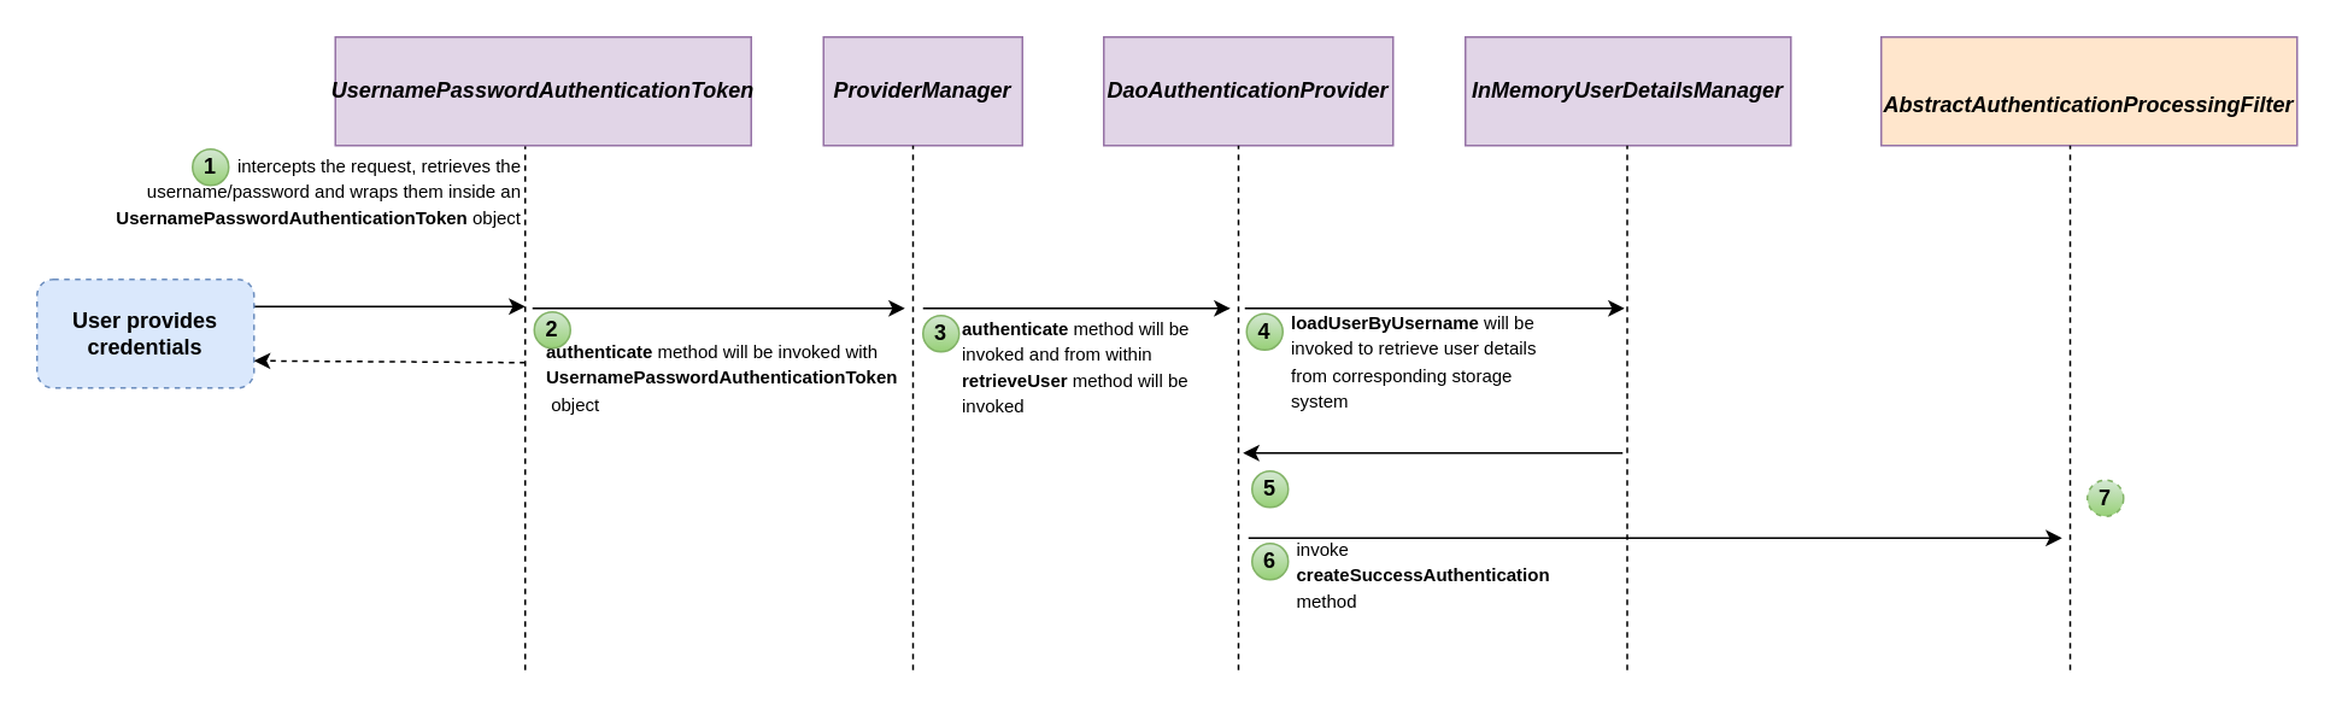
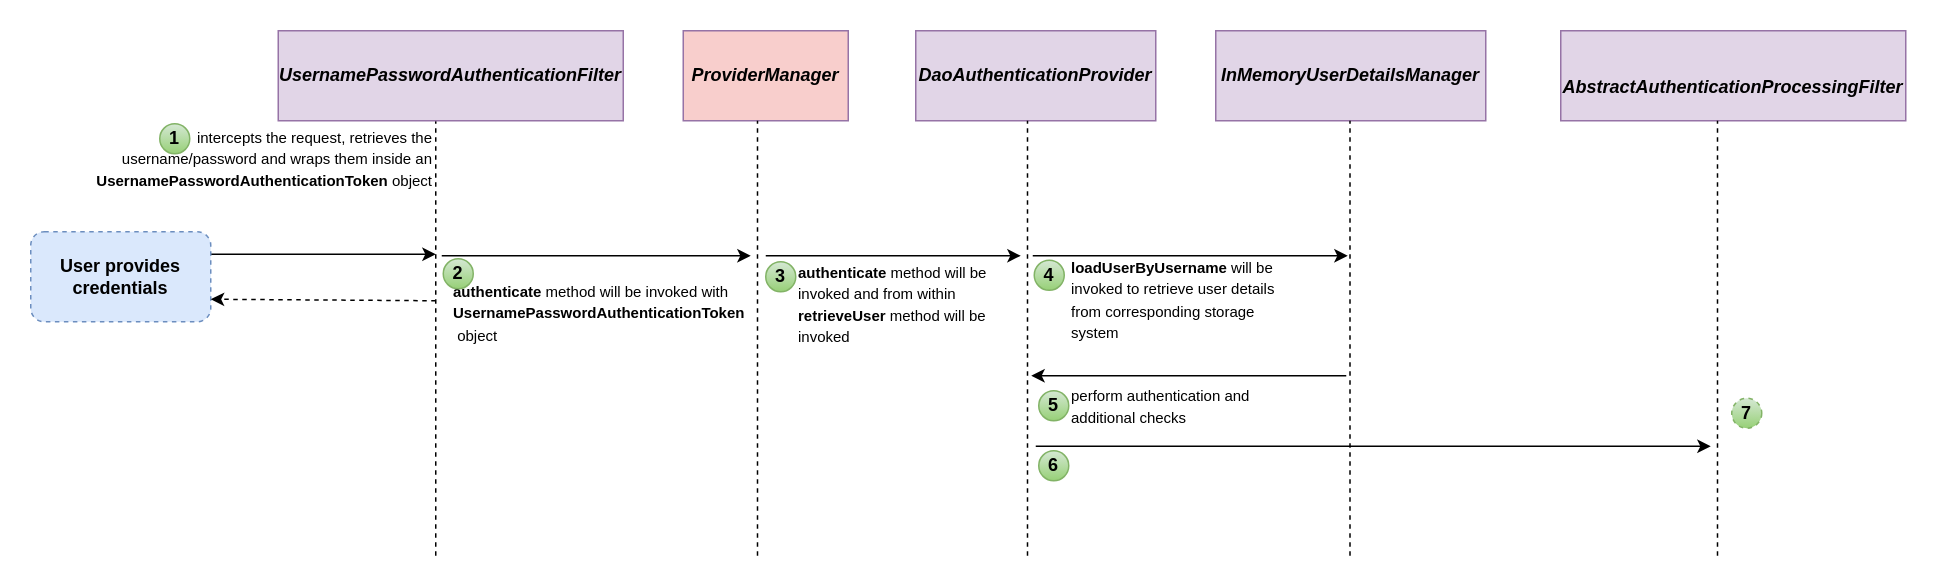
  <mxCell id="0" />
  <mxCell id="1" parent="0" />
  <mxCell id="2" style="edgeStyle=orthogonalEdgeStyle;rounded=0;orthogonalLoop=1;jettySize=auto;html=1;exitX=1;exitY=0.25;exitDx=0;exitDy=0;" edge="1" parent="1" source="3"><mxGeometry relative="1" as="geometry"><mxPoint x="290" y="169" as="targetPoint" /></mxGeometry></mxCell>
  <mxCell id="3" value="&lt;b&gt;User provides credentials&lt;/b&gt;" style="rounded=1;whiteSpace=wrap;html=1;fillColor=#dae8fc;strokeColor=#6c8ebf;dashed=1;" vertex="1" parent="1"><mxGeometry x="20" y="154" width="120" height="60" as="geometry" /></mxCell>
  <mxCell id="4" value="" style="endArrow=none;html=1;rounded=0;dashed=1;" edge="1" parent="1"><mxGeometry width="50" height="50" relative="1" as="geometry"><mxPoint x="290" y="370" as="sourcePoint" /><mxPoint x="290" y="80" as="targetPoint" /></mxGeometry></mxCell>
- <mxCell id="5" value="&lt;b&gt;&lt;i&gt;UsernamePasswordAuthenticationToken&lt;/i&gt;&lt;/b&gt;" style="rounded=0;whiteSpace=wrap;html=1;fillColor=#e1d5e7;strokeColor=#9673a6;" vertex="1" parent="1"><mxGeometry x="185" y="20" width="230" height="60" as="geometry" /></mxCell>
- <mxCell id="6" value="&lt;b&gt;&lt;i&gt;ProviderManager&lt;/i&gt;&lt;/b&gt;" style="rounded=0;whiteSpace=wrap;html=1;fillColor=#e1d5e7;strokeColor=#9673a6;" vertex="1" parent="1"><mxGeometry x="455" y="20" width="110" height="60" as="geometry" /></mxCell>
+ <mxCell id="5" value="&lt;b&gt;&lt;i&gt;UsernamePasswordAuthenticationFilter&lt;/i&gt;&lt;/b&gt;" style="rounded=0;whiteSpace=wrap;html=1;fillColor=#e1d5e7;strokeColor=#9673a6;" vertex="1" parent="1"><mxGeometry x="185" y="20" width="230" height="60" as="geometry" /></mxCell>
+ <mxCell id="6" value="&lt;b&gt;&lt;i&gt;ProviderManager&lt;/i&gt;&lt;/b&gt;" style="rounded=0;whiteSpace=wrap;html=1;fillColor=#f8cecc;strokeColor=#9673a6;" vertex="1" parent="1"><mxGeometry x="455" y="20" width="110" height="60" as="geometry" /></mxCell>
  <mxCell id="7" value="" style="endArrow=none;html=1;rounded=0;dashed=1;" edge="1" parent="1"><mxGeometry width="50" height="50" relative="1" as="geometry"><mxPoint x="504.5" y="370" as="sourcePoint" /><mxPoint x="504.5" y="80" as="targetPoint" /></mxGeometry></mxCell>
  <mxCell id="8" value="&lt;b&gt;&lt;i&gt;DaoAuthenticationProvider&lt;/i&gt;&lt;/b&gt;" style="rounded=0;whiteSpace=wrap;html=1;fillColor=#e1d5e7;strokeColor=#9673a6;" vertex="1" parent="1"><mxGeometry x="610" y="20" width="160" height="60" as="geometry" /></mxCell>
  <mxCell id="9" value="" style="endArrow=none;html=1;rounded=0;dashed=1;" edge="1" parent="1"><mxGeometry width="50" height="50" relative="1" as="geometry"><mxPoint x="684.5" y="370" as="sourcePoint" /><mxPoint x="684.5" y="80" as="targetPoint" /></mxGeometry></mxCell>
  <mxCell id="10" value="&lt;b&gt;&lt;i&gt;InMemoryUserDetailsManager&lt;/i&gt;&lt;/b&gt;" style="rounded=0;whiteSpace=wrap;html=1;fillColor=#e1d5e7;strokeColor=#9673a6;" vertex="1" parent="1"><mxGeometry x="810" y="20" width="180" height="60" as="geometry" /></mxCell>
  <mxCell id="11" value="" style="endArrow=none;html=1;rounded=0;dashed=1;" edge="1" parent="1"><mxGeometry width="50" height="50" relative="1" as="geometry"><mxPoint x="899.5" y="370" as="sourcePoint" /><mxPoint x="899.5" y="80" as="targetPoint" /></mxGeometry></mxCell>
- <mxCell id="12" value="&lt;div&gt;&lt;b&gt;&lt;i&gt;&lt;br&gt;&lt;/i&gt;&lt;/b&gt;&lt;/div&gt;&lt;div&gt;&lt;b&gt;&lt;i&gt;AbstractAuthenticationProcessingFilter&lt;/i&gt;&lt;/b&gt;&lt;/div&gt;" style="rounded=0;whiteSpace=wrap;html=1;fillColor=#ffe6cc;strokeColor=#9673a6;" vertex="1" parent="1"><mxGeometry x="1040" y="20" width="230" height="60" as="geometry" /></mxCell>
+ <mxCell id="12" value="&lt;div&gt;&lt;b&gt;&lt;i&gt;&lt;br&gt;&lt;/i&gt;&lt;/b&gt;&lt;/div&gt;&lt;div&gt;&lt;b&gt;&lt;i&gt;AbstractAuthenticationProcessingFilter&lt;/i&gt;&lt;/b&gt;&lt;/div&gt;" style="rounded=0;whiteSpace=wrap;html=1;fillColor=#e1d5e7;strokeColor=#9673a6;" vertex="1" parent="1"><mxGeometry x="1040" y="20" width="230" height="60" as="geometry" /></mxCell>
  <mxCell id="13" value="" style="endArrow=none;html=1;rounded=0;dashed=1;" edge="1" parent="1"><mxGeometry width="50" height="50" relative="1" as="geometry"><mxPoint x="1144.5" y="370" as="sourcePoint" /><mxPoint x="1144.5" y="80" as="targetPoint" /></mxGeometry></mxCell>
  <mxCell id="14" value="&lt;font style=&quot;font-size: 10px;&quot;&gt;intercepts the request,&amp;nbsp;retrieves the username/password&amp;nbsp;and wraps them inside an &lt;b&gt;UsernamePasswordAuthenticationToken &lt;/b&gt;object&lt;/font&gt;" style="text;html=1;align=right;verticalAlign=middle;whiteSpace=wrap;rounded=0;" vertex="1" parent="1"><mxGeometry x="40" y="90" width="250" height="30" as="geometry" /></mxCell>
  <mxCell id="15" style="edgeStyle=orthogonalEdgeStyle;rounded=0;orthogonalLoop=1;jettySize=auto;html=1;exitX=1;exitY=0.25;exitDx=0;exitDy=0;" edge="1" parent="1"><mxGeometry relative="1" as="geometry"><mxPoint x="500" y="170" as="targetPoint" /><mxPoint x="294" y="170" as="sourcePoint" /></mxGeometry></mxCell>
  <mxCell id="16" value="&lt;font style=&quot;font-size: 10px;&quot;&gt;&lt;b&gt;authenticate &lt;/b&gt;method will be invoked with&amp;nbsp;&lt;br&gt;&lt;b style=&quot;border-color: var(--border-color);&quot;&gt;UsernamePasswordAuthenticationToken&amp;nbsp;&lt;/b&gt;&lt;br&gt;&amp;nbsp;object&lt;/font&gt;" style="text;html=1;align=left;verticalAlign=middle;whiteSpace=wrap;rounded=0;" vertex="1" parent="1"><mxGeometry x="300" y="193" width="230" height="30" as="geometry" /></mxCell>
  <mxCell id="17" style="edgeStyle=orthogonalEdgeStyle;rounded=0;orthogonalLoop=1;jettySize=auto;html=1;exitX=1;exitY=0.25;exitDx=0;exitDy=0;" edge="1" parent="1"><mxGeometry relative="1" as="geometry"><mxPoint x="680" y="170" as="targetPoint" /><mxPoint x="510" y="170" as="sourcePoint" /></mxGeometry></mxCell>
  <mxCell id="18" value="&lt;font style=&quot;font-size: 10px;&quot;&gt;&lt;b&gt;&lt;br&gt;authenticate &lt;/b&gt;method will be invoked and from within&lt;br&gt;&lt;b&gt;retrieveUser &lt;/b&gt;method will be invoked&lt;/font&gt;" style="text;html=1;align=left;verticalAlign=middle;whiteSpace=wrap;rounded=0;" vertex="1" parent="1"><mxGeometry x="530" y="180" width="145" height="30" as="geometry" /></mxCell>
  <mxCell id="19" style="edgeStyle=orthogonalEdgeStyle;rounded=0;orthogonalLoop=1;jettySize=auto;html=1;exitX=1;exitY=0.25;exitDx=0;exitDy=0;" edge="1" parent="1"><mxGeometry relative="1" as="geometry"><mxPoint x="898" y="170" as="targetPoint" /><mxPoint x="688" y="170" as="sourcePoint" /></mxGeometry></mxCell>
  <mxCell id="20" value="&lt;font style=&quot;font-size: 10px;&quot;&gt;&lt;b&gt;loadUserByUsername &lt;/b&gt;will be invoked to retrieve user details from corresponding storage system&lt;/font&gt;" style="text;html=1;align=left;verticalAlign=middle;whiteSpace=wrap;rounded=0;" vertex="1" parent="1"><mxGeometry x="712" y="184" width="145" height="30" as="geometry" /></mxCell>
  <mxCell id="21" style="edgeStyle=orthogonalEdgeStyle;rounded=0;orthogonalLoop=1;jettySize=auto;html=1;" edge="1" parent="1"><mxGeometry relative="1" as="geometry"><mxPoint x="687" y="250" as="targetPoint" /><mxPoint x="897" y="250" as="sourcePoint" /></mxGeometry></mxCell>
+ <mxCell id="22" value="&lt;font style=&quot;font-size: 10px;&quot;&gt;perform authentication and additional checks&amp;nbsp;&lt;/font&gt;" style="text;html=1;align=left;verticalAlign=middle;whiteSpace=wrap;rounded=0;" vertex="1" parent="1"><mxGeometry x="712" y="255" width="145" height="30" as="geometry" /></mxCell>
  <mxCell id="23" style="edgeStyle=orthogonalEdgeStyle;rounded=0;orthogonalLoop=1;jettySize=auto;html=1;exitX=1;exitY=0.25;exitDx=0;exitDy=0;" edge="1" parent="1"><mxGeometry relative="1" as="geometry"><mxPoint x="1140" y="297" as="targetPoint" /><mxPoint x="690" y="297" as="sourcePoint" /></mxGeometry></mxCell>
- <mxCell id="24" value="&lt;font style=&quot;font-size: 10px;&quot;&gt;invoke&amp;nbsp;&lt;br&gt;&lt;b style=&quot;border-color: var(--border-color);&quot;&gt;createSuccessAuthentication&amp;nbsp;&lt;br&gt;&lt;/b&gt;&lt;span style=&quot;&quot;&gt;method&lt;/span&gt;&lt;/font&gt;" style="text;html=1;align=left;verticalAlign=middle;whiteSpace=wrap;rounded=0;" vertex="1" parent="1"><mxGeometry x="715" y="302" width="60" height="30" as="geometry" /></mxCell>
  <mxCell id="25" value="" style="endArrow=classic;html=1;rounded=0;entryX=1;entryY=0.75;entryDx=0;entryDy=0;dashed=1;" edge="1" parent="1" target="3"><mxGeometry width="50" height="50" relative="1" as="geometry"><mxPoint x="290" y="200" as="sourcePoint" /><mxPoint x="230" y="210" as="targetPoint" /></mxGeometry></mxCell>
  <mxCell id="26" value="&lt;b&gt;1&lt;/b&gt;" style="ellipse;whiteSpace=wrap;html=1;aspect=fixed;fillColor=#d5e8d4;strokeColor=#82b366;gradientColor=#97d077;" vertex="1" parent="1"><mxGeometry x="106" y="82" width="20" height="20" as="geometry" /></mxCell>
  <mxCell id="27" value="&lt;b&gt;2&lt;/b&gt;" style="ellipse;whiteSpace=wrap;html=1;aspect=fixed;fillColor=#d5e8d4;strokeColor=#82b366;gradientColor=#97d077;" vertex="1" parent="1"><mxGeometry x="295" y="172" width="20" height="20" as="geometry" /></mxCell>
  <mxCell id="28" value="&lt;b&gt;3&lt;/b&gt;" style="ellipse;whiteSpace=wrap;html=1;aspect=fixed;fillColor=#d5e8d4;strokeColor=#82b366;gradientColor=#97d077;" vertex="1" parent="1"><mxGeometry x="510" y="174" width="20" height="20" as="geometry" /></mxCell>
  <mxCell id="29" value="&lt;b&gt;4&lt;/b&gt;" style="ellipse;whiteSpace=wrap;html=1;aspect=fixed;fillColor=#d5e8d4;strokeColor=#82b366;gradientColor=#97d077;" vertex="1" parent="1"><mxGeometry x="689" y="173" width="20" height="20" as="geometry" /></mxCell>
  <mxCell id="30" value="&lt;b&gt;5&lt;/b&gt;" style="ellipse;whiteSpace=wrap;html=1;aspect=fixed;fillColor=#d5e8d4;strokeColor=#82b366;gradientColor=#97d077;" vertex="1" parent="1"><mxGeometry x="692" y="260" width="20" height="20" as="geometry" /></mxCell>
  <mxCell id="31" value="&lt;b&gt;6&lt;/b&gt;" style="ellipse;whiteSpace=wrap;html=1;aspect=fixed;fillColor=#d5e8d4;strokeColor=#82b366;gradientColor=#97d077;" vertex="1" parent="1"><mxGeometry x="692" y="300" width="20" height="20" as="geometry" /></mxCell>
  <mxCell id="32" value="&lt;b&gt;7&lt;/b&gt;" style="ellipse;whiteSpace=wrap;html=1;aspect=fixed;fillColor=#d5e8d4;strokeColor=#82b366;gradientColor=#97d077;dashed=1;" vertex="1" parent="1"><mxGeometry x="1154" y="265" width="20" height="20" as="geometry" /></mxCell>
